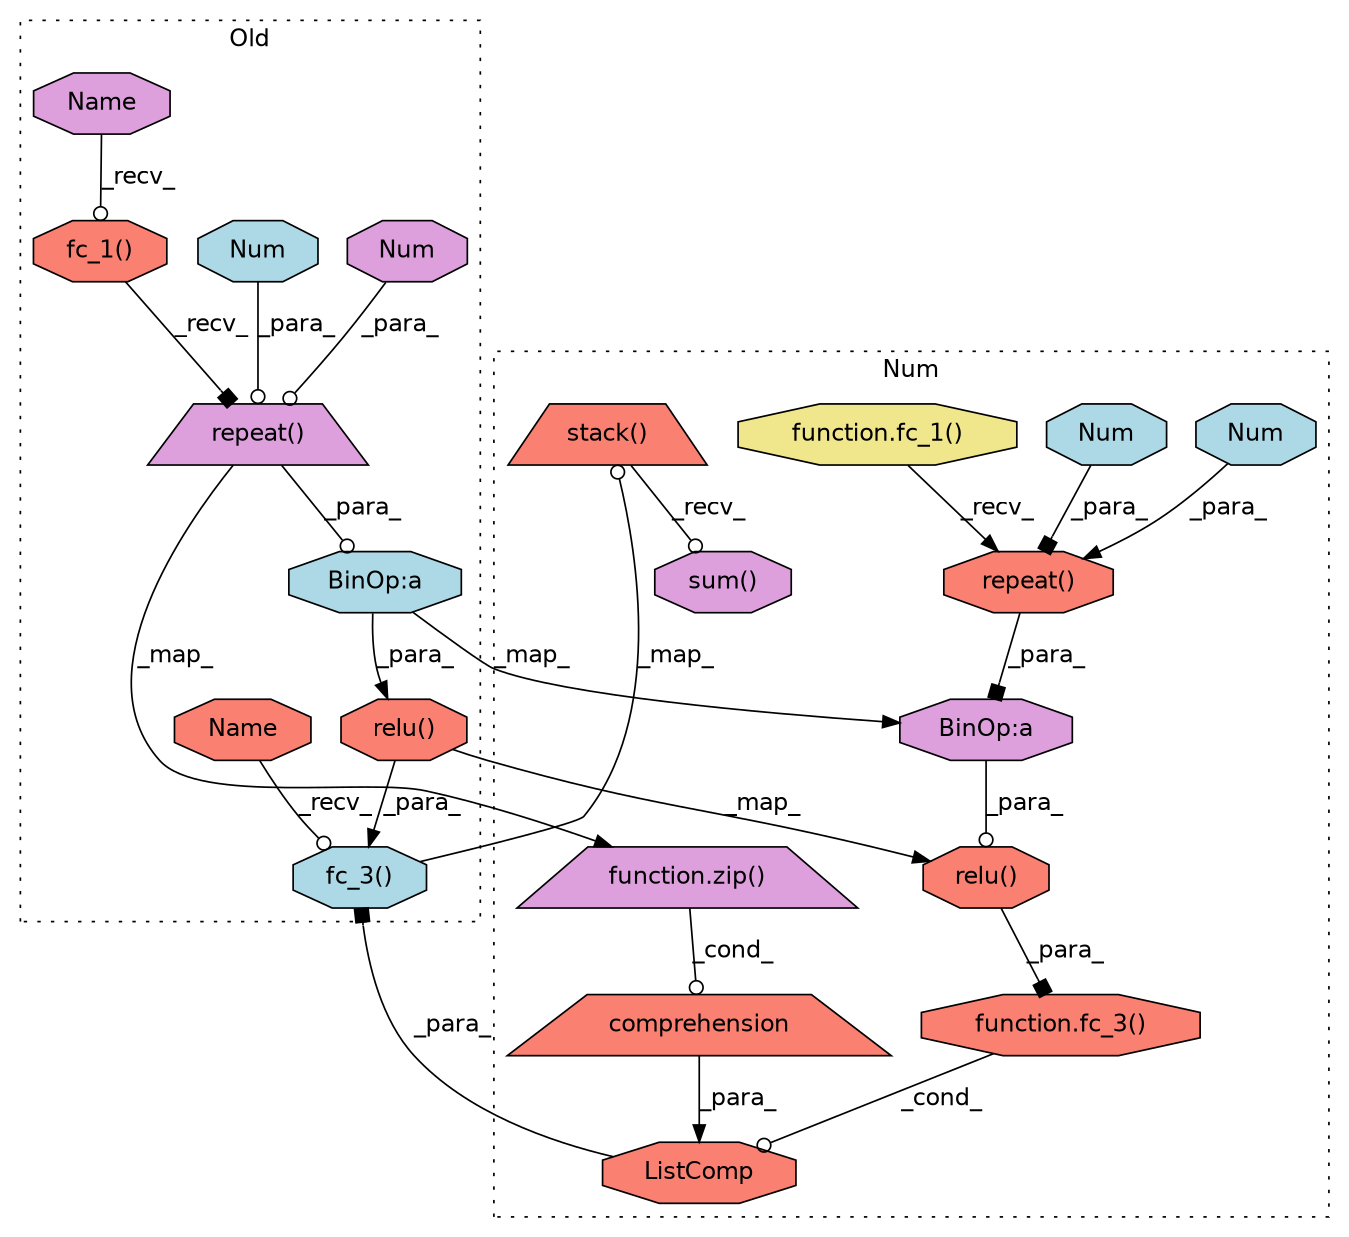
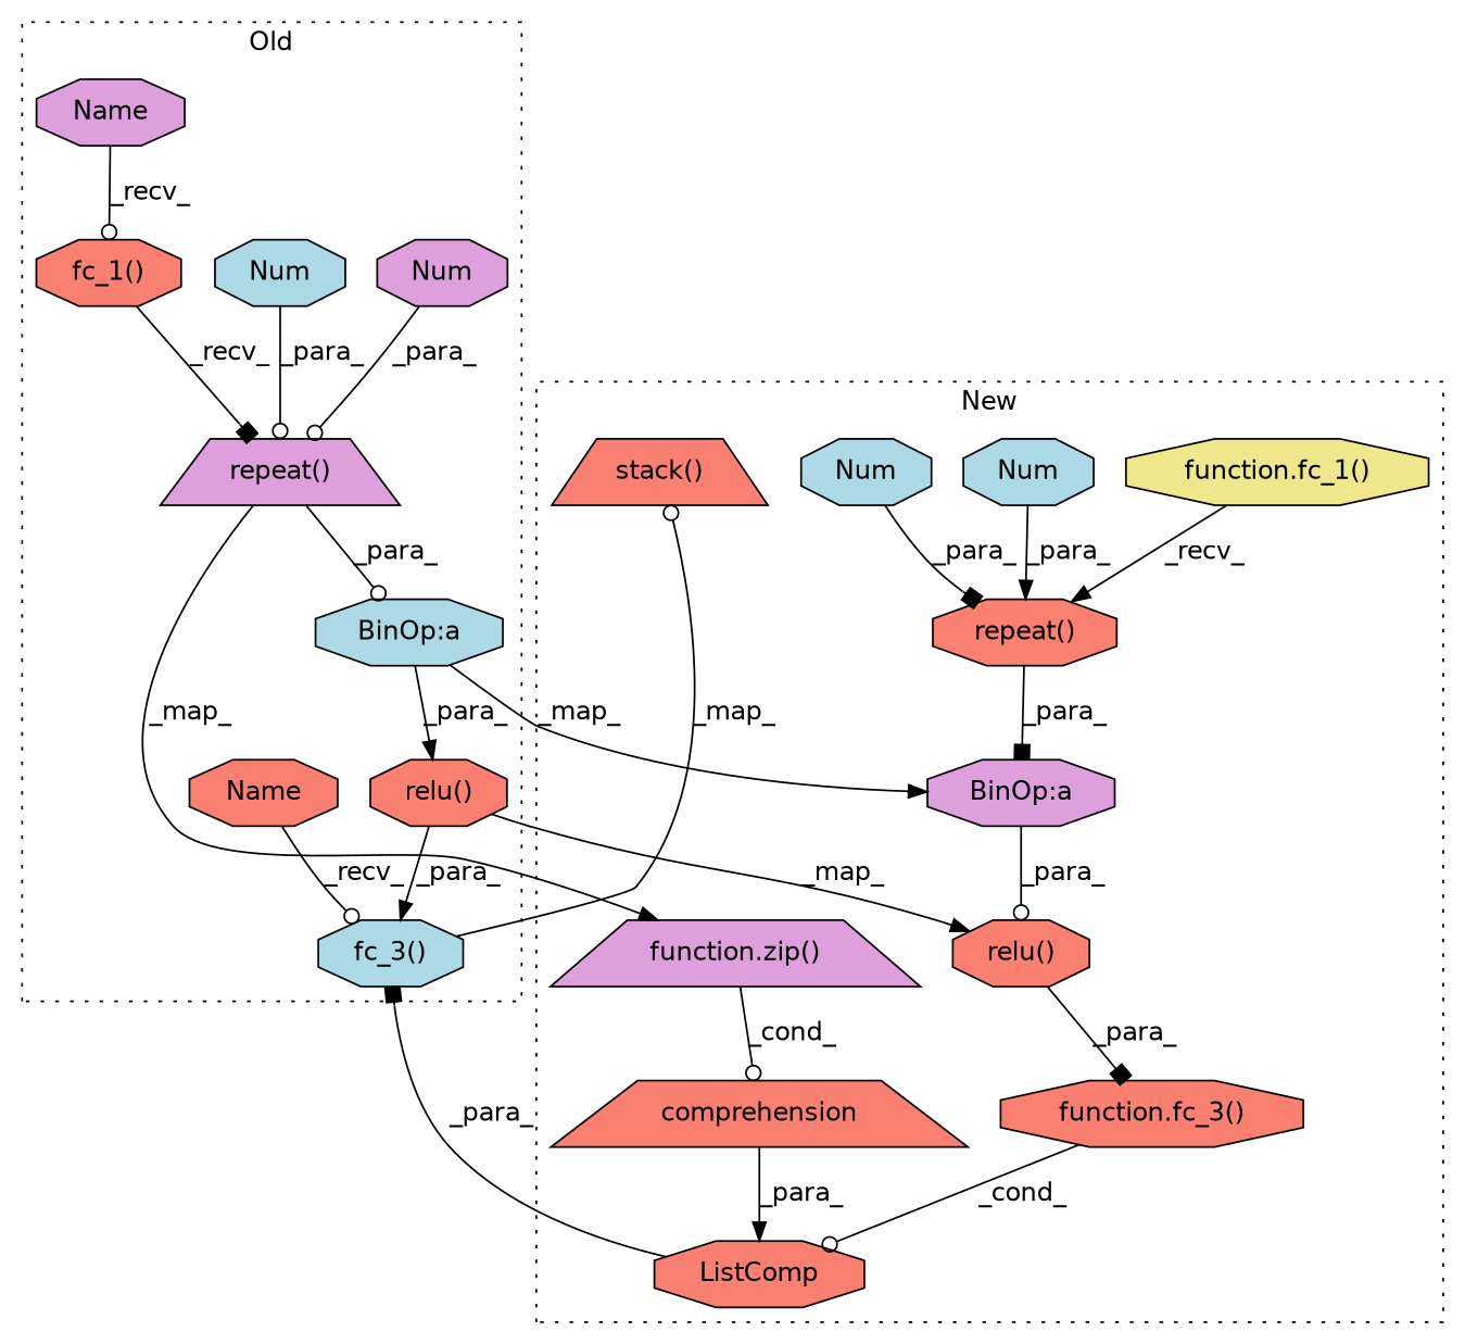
  digraph {
    fontname="DejaVu Sans"
    node [a=75 fillcolor=salmon fontname="DejaVu Sans" l=1 shape=octagon style=filled]
    edge [arrowhead=odot fontname="DejaVu Sans"]
    n1 [fillcolor=plum l="29,1" label="repeat()" s="10908,10950" shape=trapezium]
    n2 [fillcolor=lightblue l="10,1" label="fc_3()" s="10878,11013"]
    n3 [l="20,10" label="relu()" s="10888,11003"]
    n4 [a=82 fillcolor=lightblue l=15 label="BinOp:a" s=10951]
    n5 [a=76 fillcolor=plum label=Num s=10946]
    n6 [a=76 fillcolor=lightblue label=Num s=10949]
    n7 [l="10,1" label="fc_1()" s="10908,10928"]
    n8 [a=87 l=4 label=Name s=10878]
    n9 [a=87 fillcolor=plum l=4 label=Name s=10908]
    n10 [fillcolor=plum l="4,1" label="function.zip()" s="11499,11534" shape=trapezium]
    n11 [l="12,1" label="stack()" s="11321,11545" shape=trapezium]
    n12 [l="24,14" label="relu()" s="11352,11459"]
    n13 [fillcolor=khaki l="5,1" label="function.fc_1()" s="11376,11391"]
    n14 [a=82 fillcolor=plum l=19 label="BinOp:a" s=11408]
-   n15 [fillcolor=plum l=236 label="sum()" s=11321]
    n16 [a=106 l=212 label=ListComp s=11333]
    n17 [l="5,1" label="function.fc_3()" s="11347,11473"]
    n18 [l="24,1" label="repeat()" s="11376,11407"]
    n19 [a=76 fillcolor=lightblue label=Num s=11403]
    n20 [a=76 fillcolor=lightblue label=Num s=11406]
    n21 [a=45 l=3 label=comprehension s=11475 shape=trapezium]
    subgraph cluster_1 {
      label=Old
      style=dotted
      n1
      n2
      n3
      n4
      n5
      n6
      n7
      n8
      n9
    }
    subgraph cluster_2 {
-     label=Num
+     label=New
      style=dotted
      n10
      n11
      n12
      n13
      n14
-     n15
      n16
      n17
      n18
      n19
      n20
      n21
    }
    n1 -> n4 [label=_para_]
    n1 -> n10 [arrowhead=normal label=_map_]
    n2 -> n11 [label=_map_]
    n3 -> n2 [arrowhead=normal label=_para_]
    n3 -> n12 [arrowhead=normal label=_map_]
    n4 -> n3 [arrowhead=normal label=_para_]
    n4 -> n14 [arrowhead=normal label=_map_]
    n5 -> n1 [label=_para_]
    n6 -> n1 [label=_para_]
    n7 -> n1 [arrowhead=box label=_recv_]
    n8 -> n2 [label=_recv_]
    n9 -> n7 [label=_recv_]
    n10 -> n21 [label=_cond_]
-   n11 -> n15 [label=_recv_]
    n12 -> n17 [arrowhead=box label=_para_]
    n13 -> n18 [arrowhead=normal label=_recv_]
    n14 -> n12 [label=_para_]
    n16 -> n2 [arrowhead=box label=_para_]
    n17 -> n16 [label=_cond_]
    n18 -> n14 [arrowhead=box label=_para_]
    n19 -> n18 [arrowhead=normal label=_para_]
    n20 -> n18 [arrowhead=box label=_para_]
    n21 -> n16 [arrowhead=normal label=_para_]
  }
